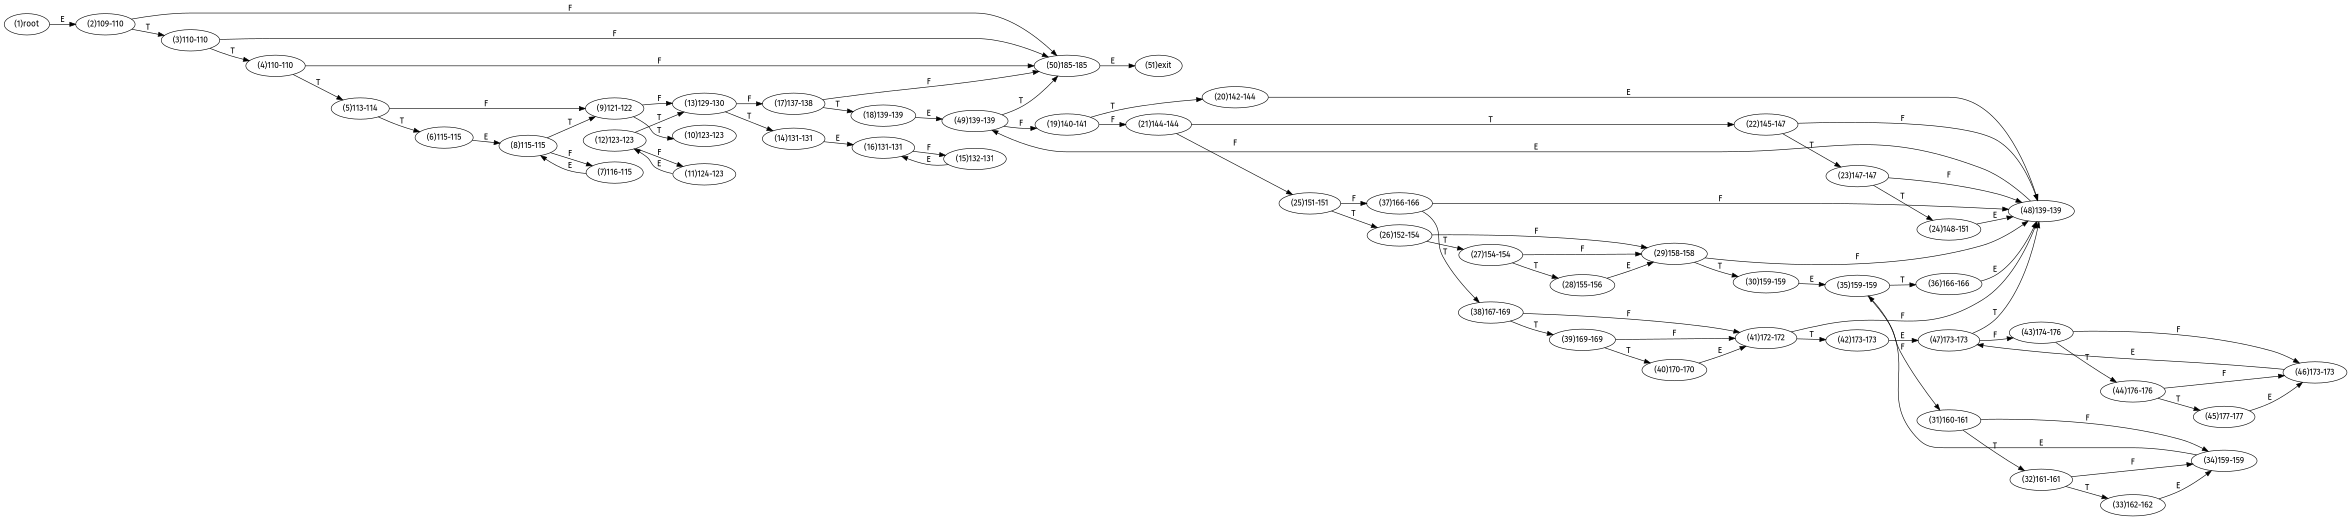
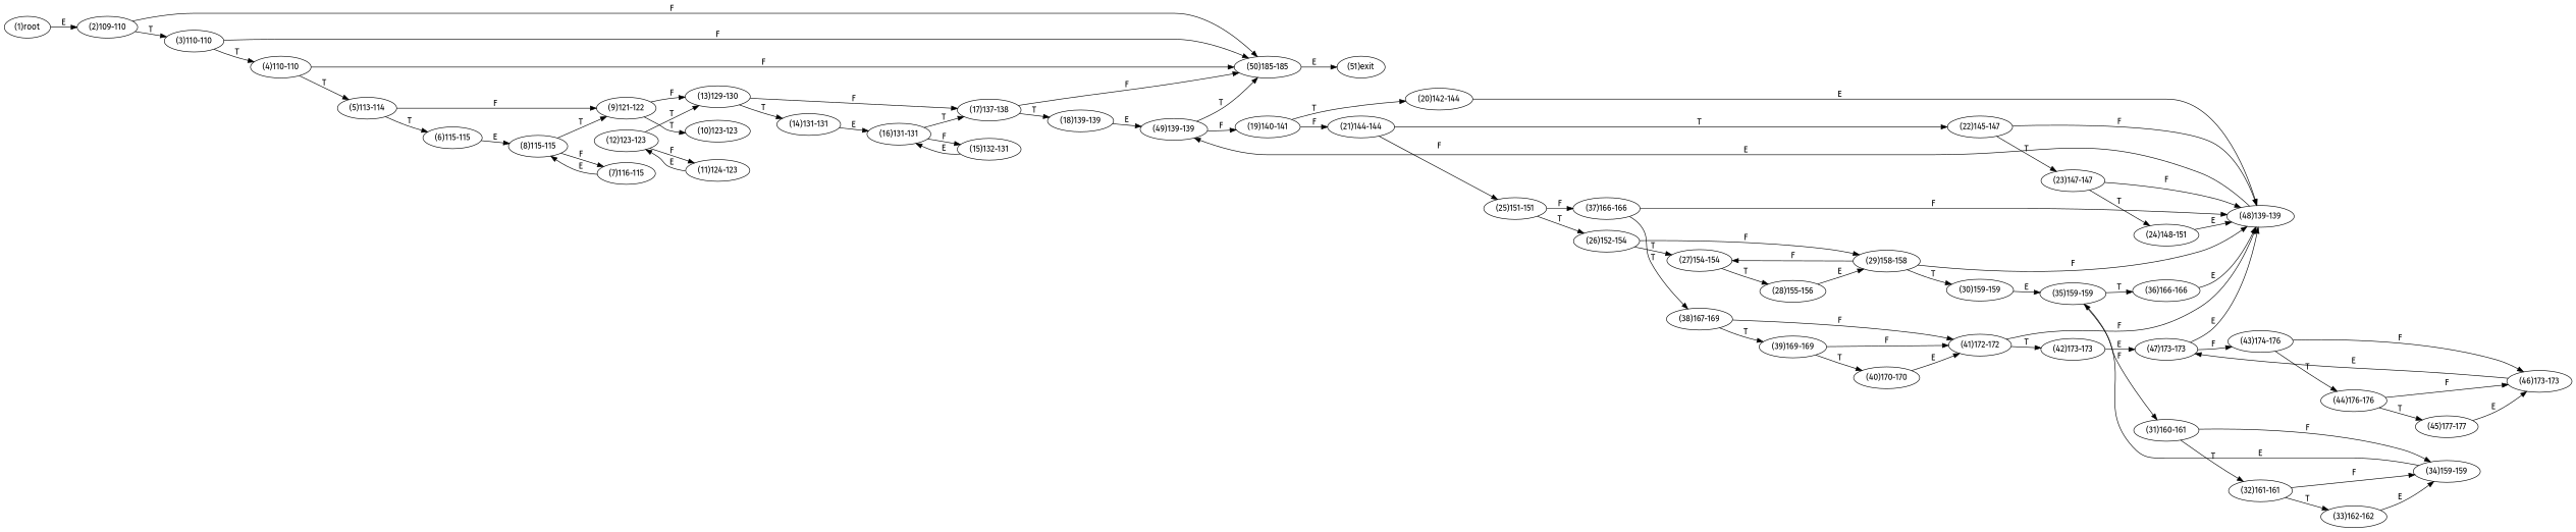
  digraph {
    fontname="Fira Sans"
    rankdir=LR
    node [fontname="Fira Sans"]
    edge [fontname="Fira Sans"]
    n1 [label="(1)root"]
    n2 [label="(2)109-110"]
    n3 [label="(3)110-110"]
    n4 [label="(50)185-185"]
    n5 [label="(4)110-110"]
    n6 [label="(51)exit"]
    n7 [label="(5)113-114"]
    n8 [label="(6)115-115"]
    n9 [label="(9)121-122"]
    n10 [label="(8)115-115"]
    n11 [label="(10)123-123"]
    n12 [label="(13)129-130"]
    n13 [label="(7)116-115"]
    n14 [label="(14)131-131"]
    n15 [label="(17)137-138"]
    n16 [label="(12)123-123"]
    n17 [label="(11)124-123"]
    n18 [label="(16)131-131"]
    n19 [label="(18)139-139"]
    n20 [label="(15)132-131"]
    n21 [label="(49)139-139"]
    n22 [label="(19)140-141"]
    n23 [label="(21)144-144"]
    n24 [label="(20)142-144"]
    n25 [label="(22)145-147"]
    n26 [label="(25)151-151"]
    n27 [label="(48)139-139"]
    n28 [label="(23)147-147"]
    n29 [label="(26)152-154"]
    n30 [label="(37)166-166"]
    n31 [label="(24)148-151"]
    n32 [label="(27)154-154"]
    n33 [label="(29)158-158"]
    n34 [label="(38)167-169"]
    n35 [label="(28)155-156"]
    n36 [label="(30)159-159"]
    n37 [label="(35)159-159"]
    n38 [label="(31)160-161"]
    n39 [label="(34)159-159"]
    n40 [label="(32)161-161"]
    n41 [label="(33)162-162"]
    n42 [label="(36)166-166"]
    n43 [label="(39)169-169"]
    n44 [label="(41)172-172"]
    n45 [label="(40)170-170"]
    n46 [label="(42)173-173"]
    n47 [label="(47)173-173"]
    n48 [label="(43)174-176"]
    n49 [label="(46)173-173"]
    n50 [label="(44)176-176"]
    n51 [label="(45)177-177"]
    n1 -> n2 [label=E]
    n2 -> n3 [label=T]
    n2 -> n4 [label=F]
    n3 -> n4 [label=F]
    n3 -> n5 [label=T]
    n4 -> n6 [label=E]
    n5 -> n4 [label=F]
    n5 -> n7 [label=T]
    n7 -> n8 [label=T]
    n7 -> n9 [label=F]
    n8 -> n10 [label=E]
    n9 -> n11 [label=T]
    n9 -> n12 [label=F]
    n10 -> n9 [label=T]
    n10 -> n13 [label=F]
    n12 -> n14 [label=T]
    n12 -> n15 [label=F]
    n13 -> n10 [label=E]
    n14 -> n18 [label=E]
    n15 -> n4 [label=F]
    n15 -> n19 [label=T]
    n16 -> n12 [label=T]
    n16 -> n17 [label=F]
    n17 -> n16 [label=E]
+   n18 -> n15 [label=T]
    n18 -> n20 [label=F]
    n19 -> n21 [label=E]
    n20 -> n18 [label=E]
    n21 -> n4 [label=T]
    n21 -> n22 [label=F]
    n22 -> n23 [label=F]
    n22 -> n24 [label=T]
    n23 -> n25 [label=T]
    n23 -> n26 [label=F]
    n24 -> n27 [label=E]
    n25 -> n27 [label=F]
    n25 -> n28 [label=T]
    n26 -> n29 [label=T]
    n26 -> n30 [label=F]
    n27 -> n21 [label=E]
    n28 -> n27 [label=F]
    n28 -> n31 [label=T]
    n29 -> n32 [label=T]
    n29 -> n33 [label=F]
    n30 -> n27 [label=F]
    n30 -> n34 [label=T]
    n31 -> n27 [label=E]
-   n32 -> n33 [label=F]
+   n33 -> n32 [label=F]
    n32 -> n35 [label=T]
    n33 -> n27 [label=F]
    n33 -> n36 [label=T]
    n34 -> n43 [label=T]
    n34 -> n44 [label=F]
    n35 -> n33 [label=E]
    n36 -> n37 [label=E]
    n37 -> n38 [label=F]
    n37 -> n42 [label=T]
    n38 -> n39 [label=F]
    n38 -> n40 [label=T]
    n39 -> n37 [label=E]
    n40 -> n39 [label=F]
    n40 -> n41 [label=T]
    n41 -> n39 [label=E]
    n42 -> n27 [label=E]
    n43 -> n44 [label=F]
    n43 -> n45 [label=T]
    n44 -> n27 [label=F]
    n44 -> n46 [label=T]
    n45 -> n44 [label=E]
    n46 -> n47 [label=E]
-   n47 -> n27 [label=T]
+   n47 -> n27 [label=E]
    n47 -> n48 [label=F]
    n48 -> n49 [label=F]
    n48 -> n50 [label=T]
    n49 -> n47 [label=E]
    n50 -> n49 [label=F]
    n50 -> n51 [label=T]
    n51 -> n49 [label=E]
  }
